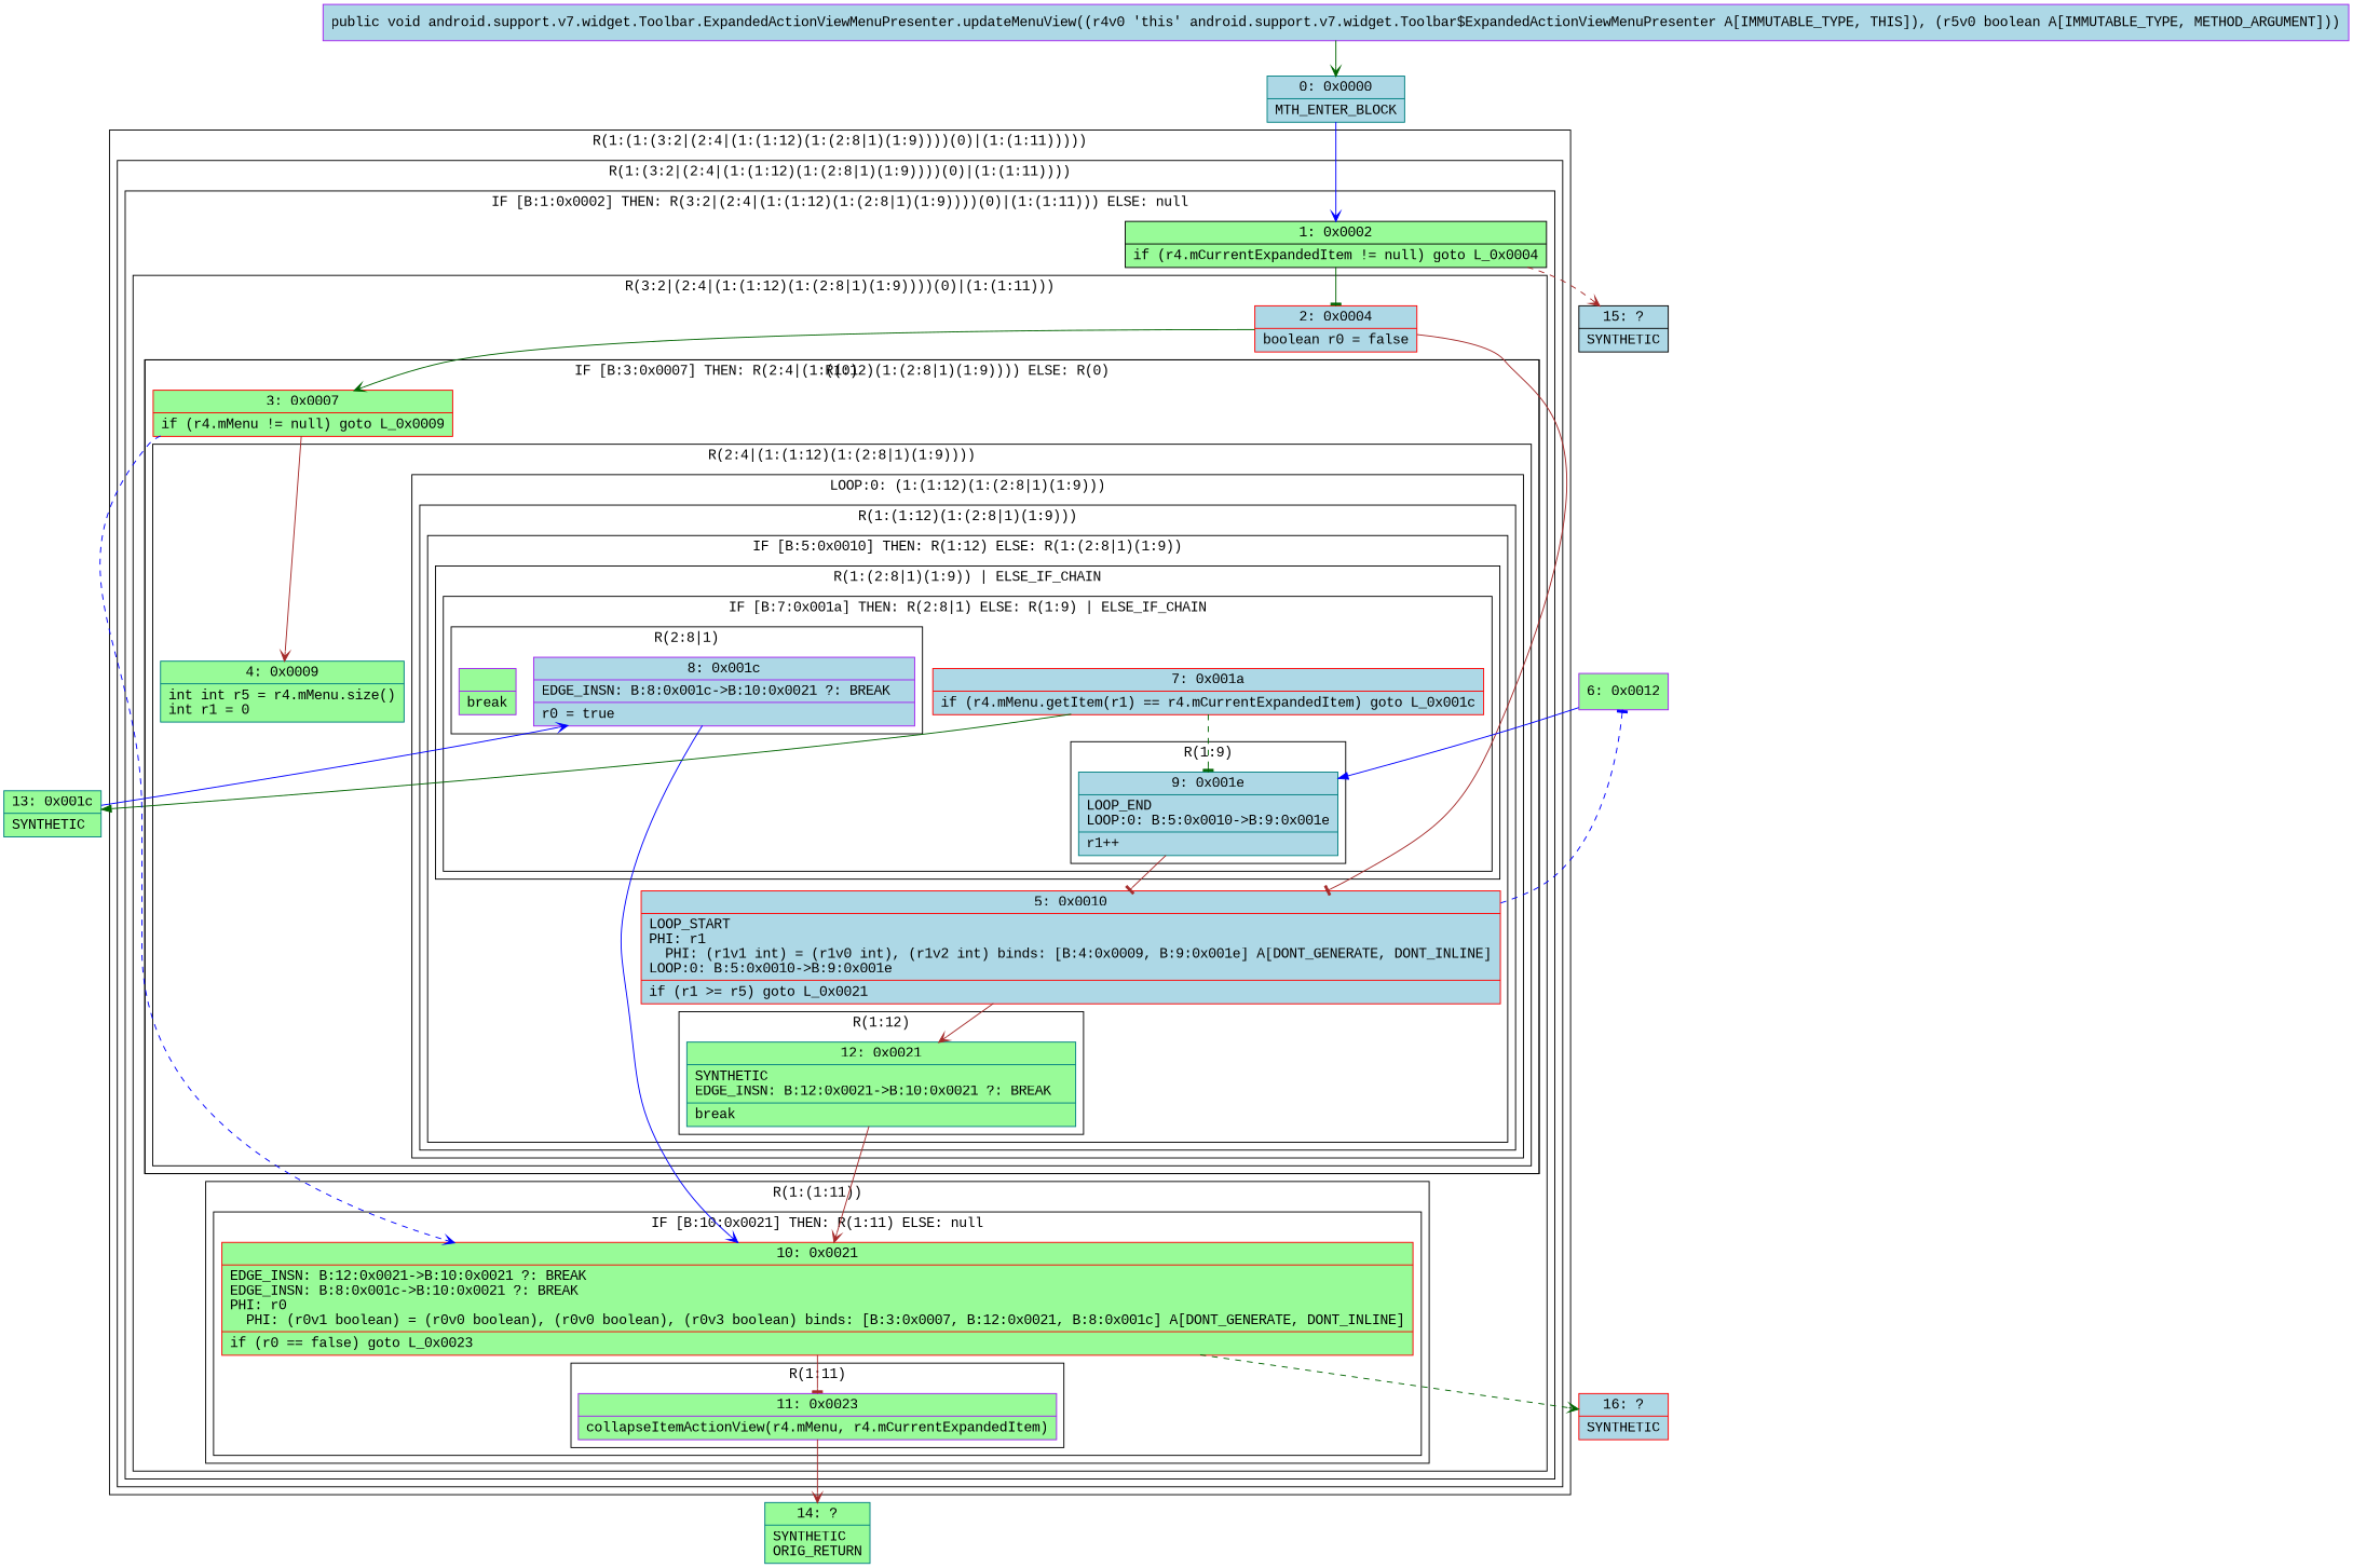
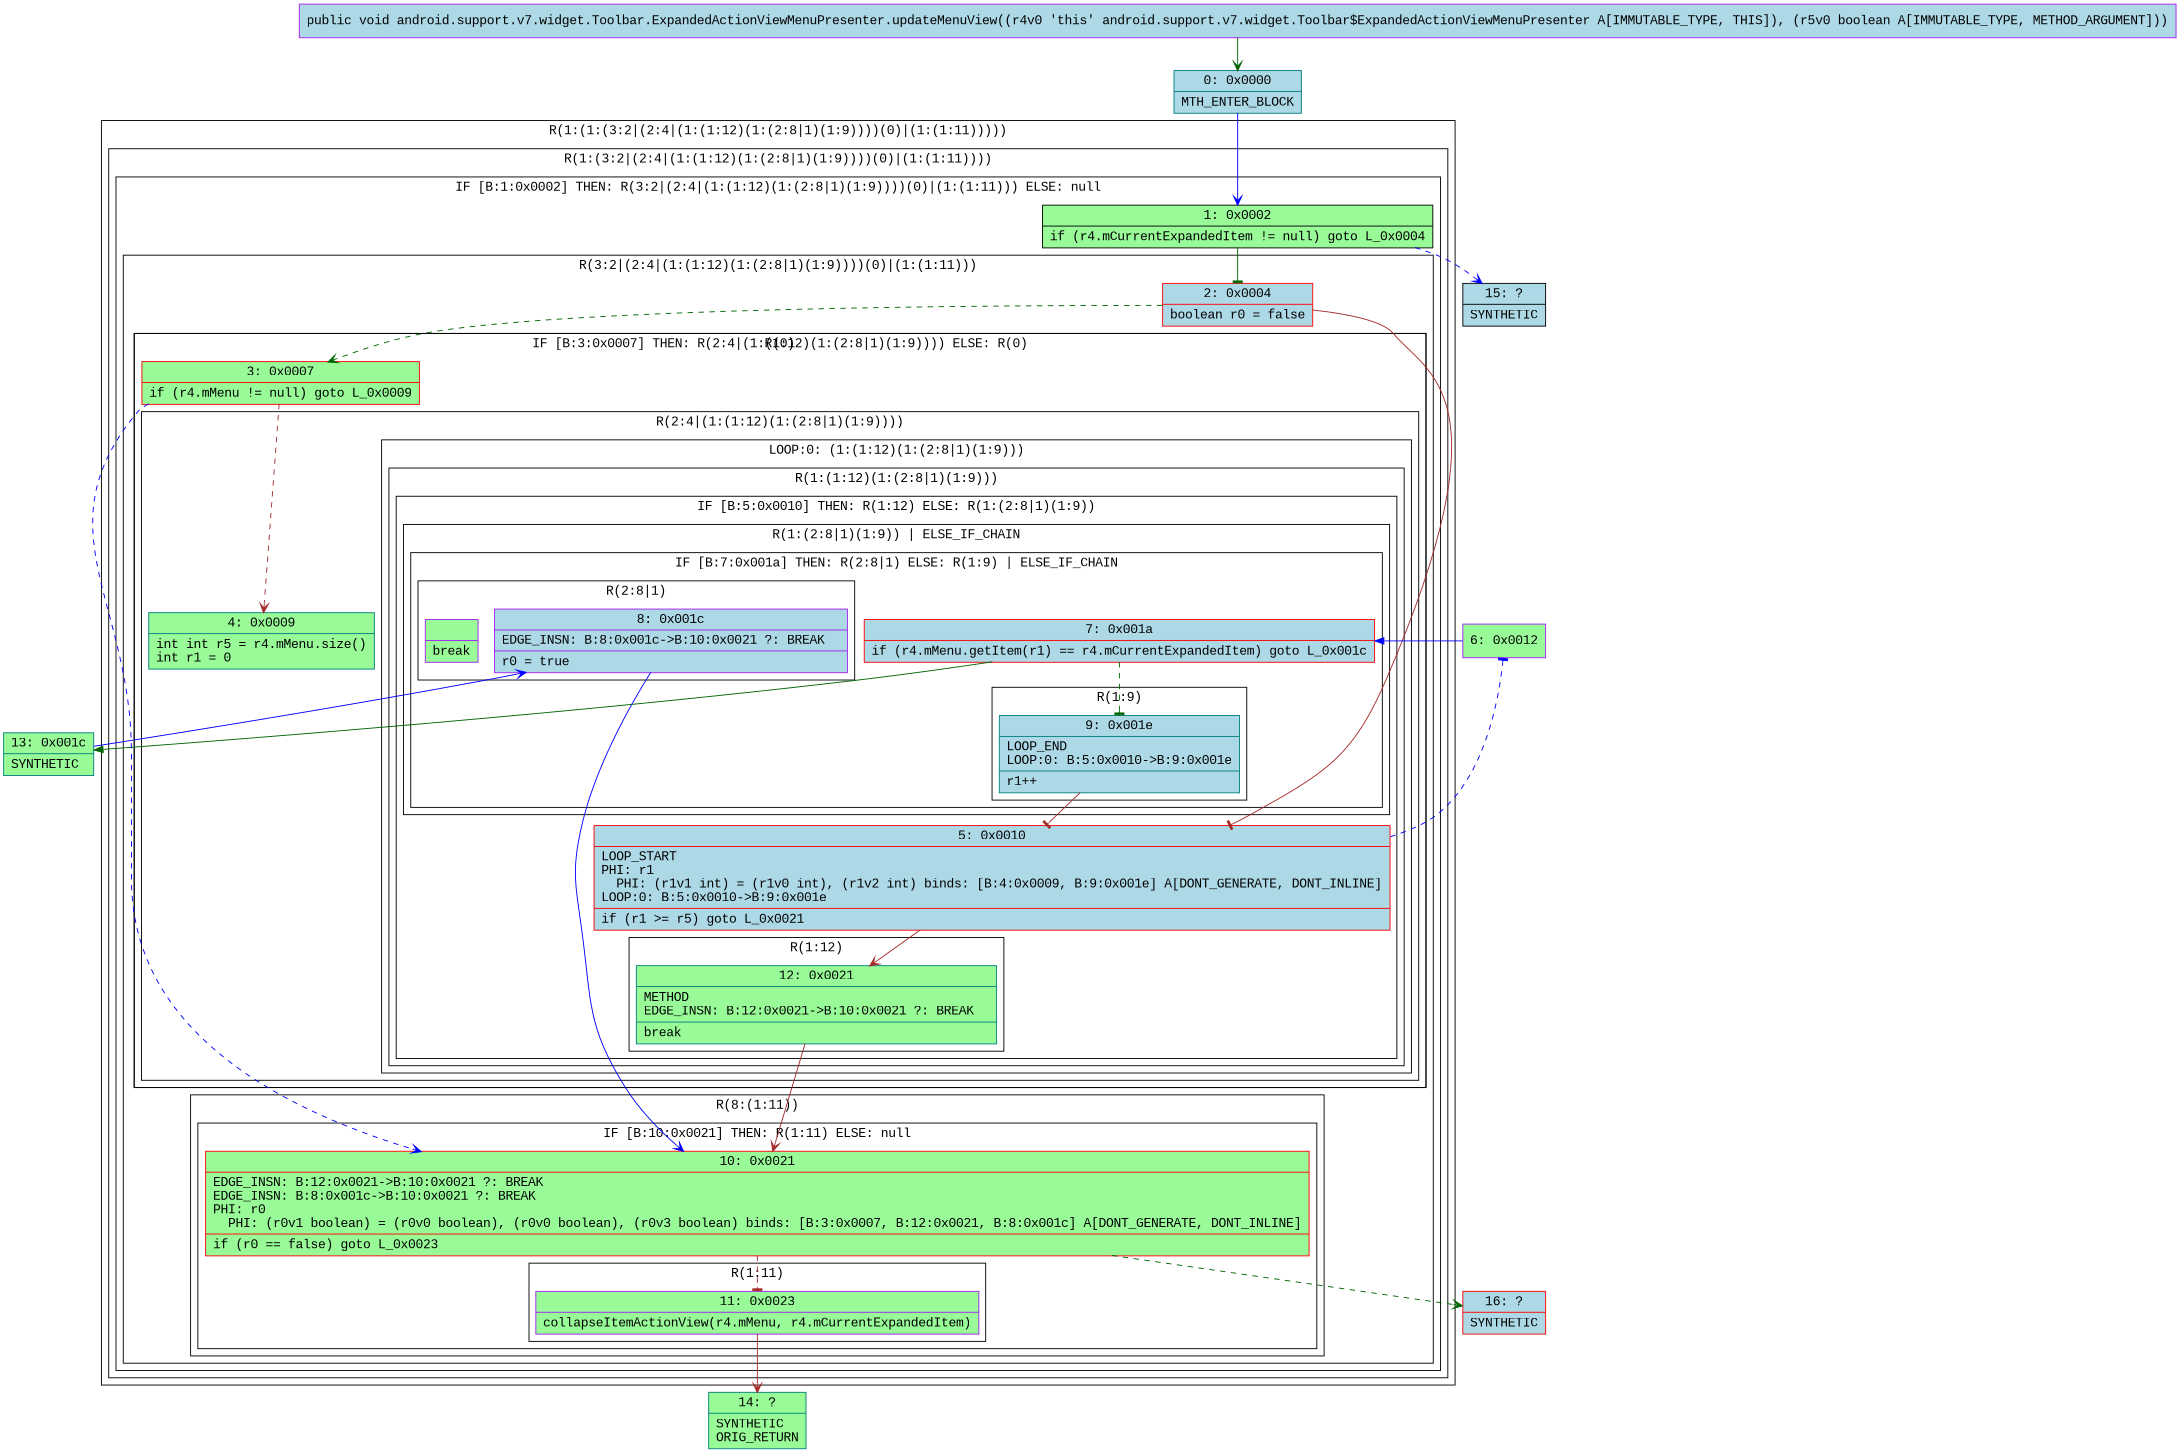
  digraph {
    fontname="Liberation Mono"
    node [color=teal fillcolor=palegreen fontname="Liberation Mono" shape=record style=filled]
    edge [arrowhead=vee color=brown fontname="Liberation Mono"]
-   n1 [label="{12\:\ 0x0021|SYNTHETIC\lEDGE_INSN: B:12:0x0021\-\>B:10:0x0021 ?: BREAK  \l|break\l}"]
+   n1 [label="{12\:\ 0x0021|METHOD\lEDGE_INSN: B:12:0x0021\-\>B:10:0x0021 ?: BREAK  \l|break\l}"]
    n2 [color=purple fillcolor=lightblue label="{8\:\ 0x001c|EDGE_INSN: B:8:0x001c\-\>B:10:0x0021 ?: BREAK  \l|r0 = true\l}"]
    n3 [color=purple label="{|break\l}"]
    n4 [fillcolor=lightblue label="{9\:\ 0x001e|LOOP_END\lLOOP:0: B:5:0x0010\-\>B:9:0x001e\l|r1++\l}"]
    n5 [color=red fillcolor=lightblue label="{7\:\ 0x001a|if (r4.mMenu.getItem(r1) == r4.mCurrentExpandedItem) goto L_0x001c\l}"]
    n6 [color=red fillcolor=lightblue label="{5\:\ 0x0010|LOOP_START\lPHI: r1 \l  PHI: (r1v1 int) = (r1v0 int), (r1v2 int) binds: [B:4:0x0009, B:9:0x001e] A[DONT_GENERATE, DONT_INLINE]\lLOOP:0: B:5:0x0010\-\>B:9:0x001e\l|if (r1 \>= r5) goto L_0x0021\l}"]
    n7 [label="{4\:\ 0x0009|int int r5 = r4.mMenu.size()\lint r1 = 0\l}"]
    n8 [color=red label="{3\:\ 0x0007|if (r4.mMenu != null) goto L_0x0009\l}"]
    n9 [color=purple label="{11\:\ 0x0023|collapseItemActionView(r4.mMenu, r4.mCurrentExpandedItem)\l}"]
    n10 [color=red label="{10\:\ 0x0021|EDGE_INSN: B:12:0x0021\-\>B:10:0x0021 ?: BREAK  \lEDGE_INSN: B:8:0x001c\-\>B:10:0x0021 ?: BREAK  \lPHI: r0 \l  PHI: (r0v1 boolean) = (r0v0 boolean), (r0v0 boolean), (r0v3 boolean) binds: [B:3:0x0007, B:12:0x0021, B:8:0x001c] A[DONT_GENERATE, DONT_INLINE]\l|if (r0 == false) goto L_0x0023\l}"]
    n11 [color=red fillcolor=lightblue label="{2\:\ 0x0004|boolean r0 = false\l}"]
    n12 [color=black label="{1\:\ 0x0002|if (r4.mCurrentExpandedItem != null) goto L_0x0004\l}"]
    n13 [label="{13\:\ 0x001c|SYNTHETIC\l}"]
    n14 [color=purple label="{6\:\ 0x0012}"]
    n15 [label="{14\:\ ?|SYNTHETIC\lORIG_RETURN\l}"]
    n16 [color=red fillcolor=lightblue label="{16\:\ ?|SYNTHETIC\l}"]
    n17 [color=black fillcolor=lightblue label="{15\:\ ?|SYNTHETIC\l}"]
    n18 [fillcolor=lightblue label="{0\:\ 0x0000|MTH_ENTER_BLOCK\l}"]
    n19 [color=purple fillcolor=lightblue label="{public void android.support.v7.widget.Toolbar.ExpandedActionViewMenuPresenter.updateMenuView((r4v0 'this' android.support.v7.widget.Toolbar$ExpandedActionViewMenuPresenter A[IMMUTABLE_TYPE, THIS]), (r5v0 boolean A[IMMUTABLE_TYPE, METHOD_ARGUMENT])) }"]
    subgraph cluster_1 {
      label="R(1:(1:(3:2|(2:4|(1:(1:12)(1:(2:8|1)(1:9))))(0)|(1:(1:11)))))"
      subgraph cluster_2 {
        label="R(1:(3:2|(2:4|(1:(1:12)(1:(2:8|1)(1:9))))(0)|(1:(1:11))))"
        subgraph cluster_3 {
          label="IF [B:1:0x0002] THEN: R(3:2|(2:4|(1:(1:12)(1:(2:8|1)(1:9))))(0)|(1:(1:11))) ELSE: null"
          n12
          subgraph cluster_4 {
            label="R(3:2|(2:4|(1:(1:12)(1:(2:8|1)(1:9))))(0)|(1:(1:11)))"
            n11
            subgraph cluster_5 {
              label="IF [B:3:0x0007] THEN: R(2:4|(1:(1:12)(1:(2:8|1)(1:9)))) ELSE: R(0)"
              n8
              subgraph cluster_6 {
                label="R(2:4|(1:(1:12)(1:(2:8|1)(1:9))))"
                n7
                subgraph cluster_7 {
                  label="LOOP:0: (1:(1:12)(1:(2:8|1)(1:9)))"
                  subgraph cluster_8 {
                    label="R(1:(1:12)(1:(2:8|1)(1:9)))"
                    subgraph cluster_9 {
                      label="IF [B:5:0x0010] THEN: R(1:12) ELSE: R(1:(2:8|1)(1:9))"
                      n6
                      subgraph cluster_10 {
                        label="R(1:12)"
                        n1
                      }
                      subgraph cluster_11 {
                        label="R(1:(2:8|1)(1:9)) | ELSE_IF_CHAIN\l"
                        subgraph cluster_12 {
                          label="IF [B:7:0x001a] THEN: R(2:8|1) ELSE: R(1:9) | ELSE_IF_CHAIN\l"
                          n5
                          subgraph cluster_13 {
                            label="R(2:8|1)"
                            n2
                            n3
                          }
                          subgraph cluster_14 {
                            label="R(1:9)"
                            n4
                          }
                        }
                      }
                    }
                  }
                }
              }
              subgraph cluster_15 {
                label="R(0)"
              }
            }
            subgraph cluster_16 {
-             label="R(1:(1:11))"
+             label="R(8:(1:11))"
              subgraph cluster_17 {
                label="IF [B:10:0x0021] THEN: R(1:11) ELSE: null"
                n10
                subgraph cluster_18 {
                  label="R(1:11)"
                  n9
                }
              }
            }
          }
        }
      }
    }
    n1 -> n10
    n2 -> n10 [color=blue]
    n4 -> n6 [arrowhead=tee]
    n5 -> n4 [arrowhead=tee color=darkgreen style=dashed]
    n5 -> n13 [arrowhead=normal color=darkgreen]
    n6 -> n1
    n6 -> n14 [arrowhead=tee color=blue style=dashed]
-   n8 -> n7
+   n8 -> n7 [style=dashed]
    n8 -> n10 [color=blue style=dashed]
    n9 -> n15
-   n10 -> n9 [arrowhead=tee]
+   n10 -> n9 [arrowhead=tee style=dashed]
    n10 -> n16 [color=darkgreen style=dashed]
    n11 -> n6 [arrowhead=tee]
-   n11 -> n8 [color=darkgreen]
+   n11 -> n8 [color=darkgreen style=dashed]
    n12 -> n11 [arrowhead=tee color=darkgreen]
-   n12 -> n17 [style=dashed]
+   n12 -> n17 [color=blue style=dashed]
    n13 -> n2 [color=blue]
-   n14 -> n4 [arrowhead=normal color=blue]
+   n14 -> n5 [arrowhead=normal color=blue]
    n18 -> n12 [color=blue]
    n19 -> n18 [color=darkgreen]
  }
